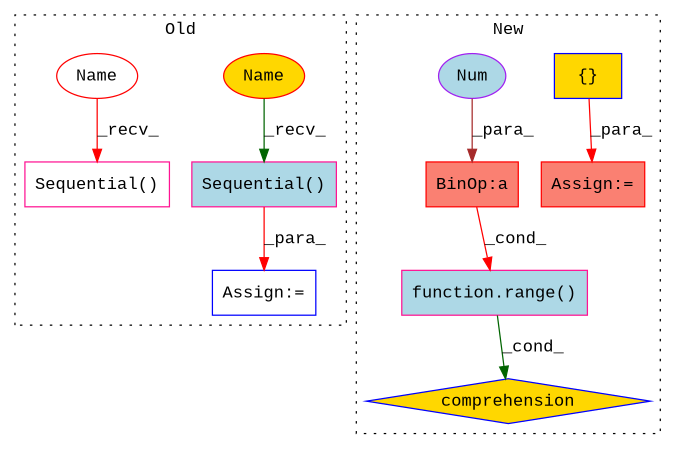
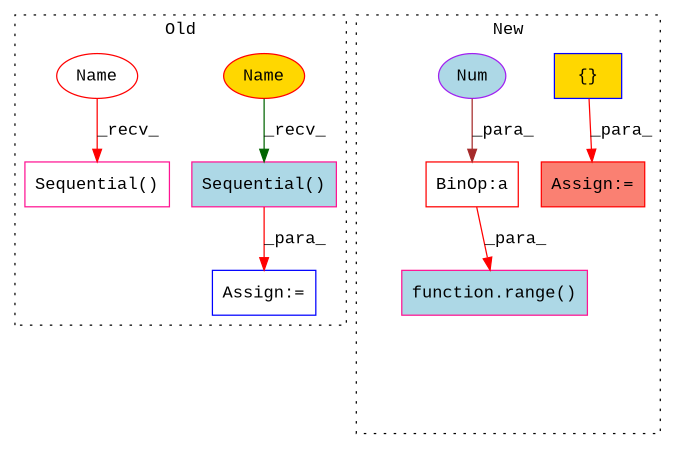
  digraph {
    fontname="Liberation Mono"
    node [a=75 color=red fillcolor=lightblue fontname="Liberation Mono" l=3 shape=box style=filled]
    edge [color=red fontname="Liberation Mono"]
    n1 [color=deeppink l="31,14" label="Sequential()" s="4382,4545"]
    n2 [a=68 color=blue fillcolor=white label="Assign:=" s=4379]
    n3 [color=deeppink fillcolor=white l="31,14" label="Sequential()" s="4175,4307"]
    n4 [a=87 fillcolor=gold l=2 label=Name s=4382 shape=ellipse]
    n5 [a=87 fillcolor=white l=2 label=Name s=4175 shape=ellipse]
    n6 [a=59 color=blue fillcolor=gold l="2,1" label="{}" s="1163,1163"]
    n7 [a=68 fillcolor=salmon label="Assign:=" s=1160]
-   n8 [a=45 color=blue fillcolor=gold label=comprehension s=1300 shape=diamond]
    n9 [color=deeppink l="6,1" label="function.range()" s="1309,1336"]
-   n10 [a=82 fillcolor=salmon label="BinOp:a" s=1316]
+   n10 [a=82 fillcolor=white label="BinOp:a" s=1316]
    n11 [a=76 color=purple l=1 label=Num s=1315 shape=ellipse]
    subgraph cluster_1 {
      label=Old
      style=dotted
      n1
      n2
      n3
      n4
      n5
    }
    subgraph cluster_2 {
      label=New
      style=dotted
      n6
      n7
-     n8
      n9
      n10
      n11
    }
    n1 -> n2 [label=_para_]
    n4 -> n1 [color=darkgreen label=_recv_]
    n5 -> n3 [label=_recv_]
    n6 -> n7 [label=_para_]
-   n9 -> n8 [color=darkgreen label=_cond_]
-   n10 -> n9 [label=_cond_]
+   n10 -> n9 [label=_para_]
    n11 -> n10 [color=brown label=_para_]
  }
